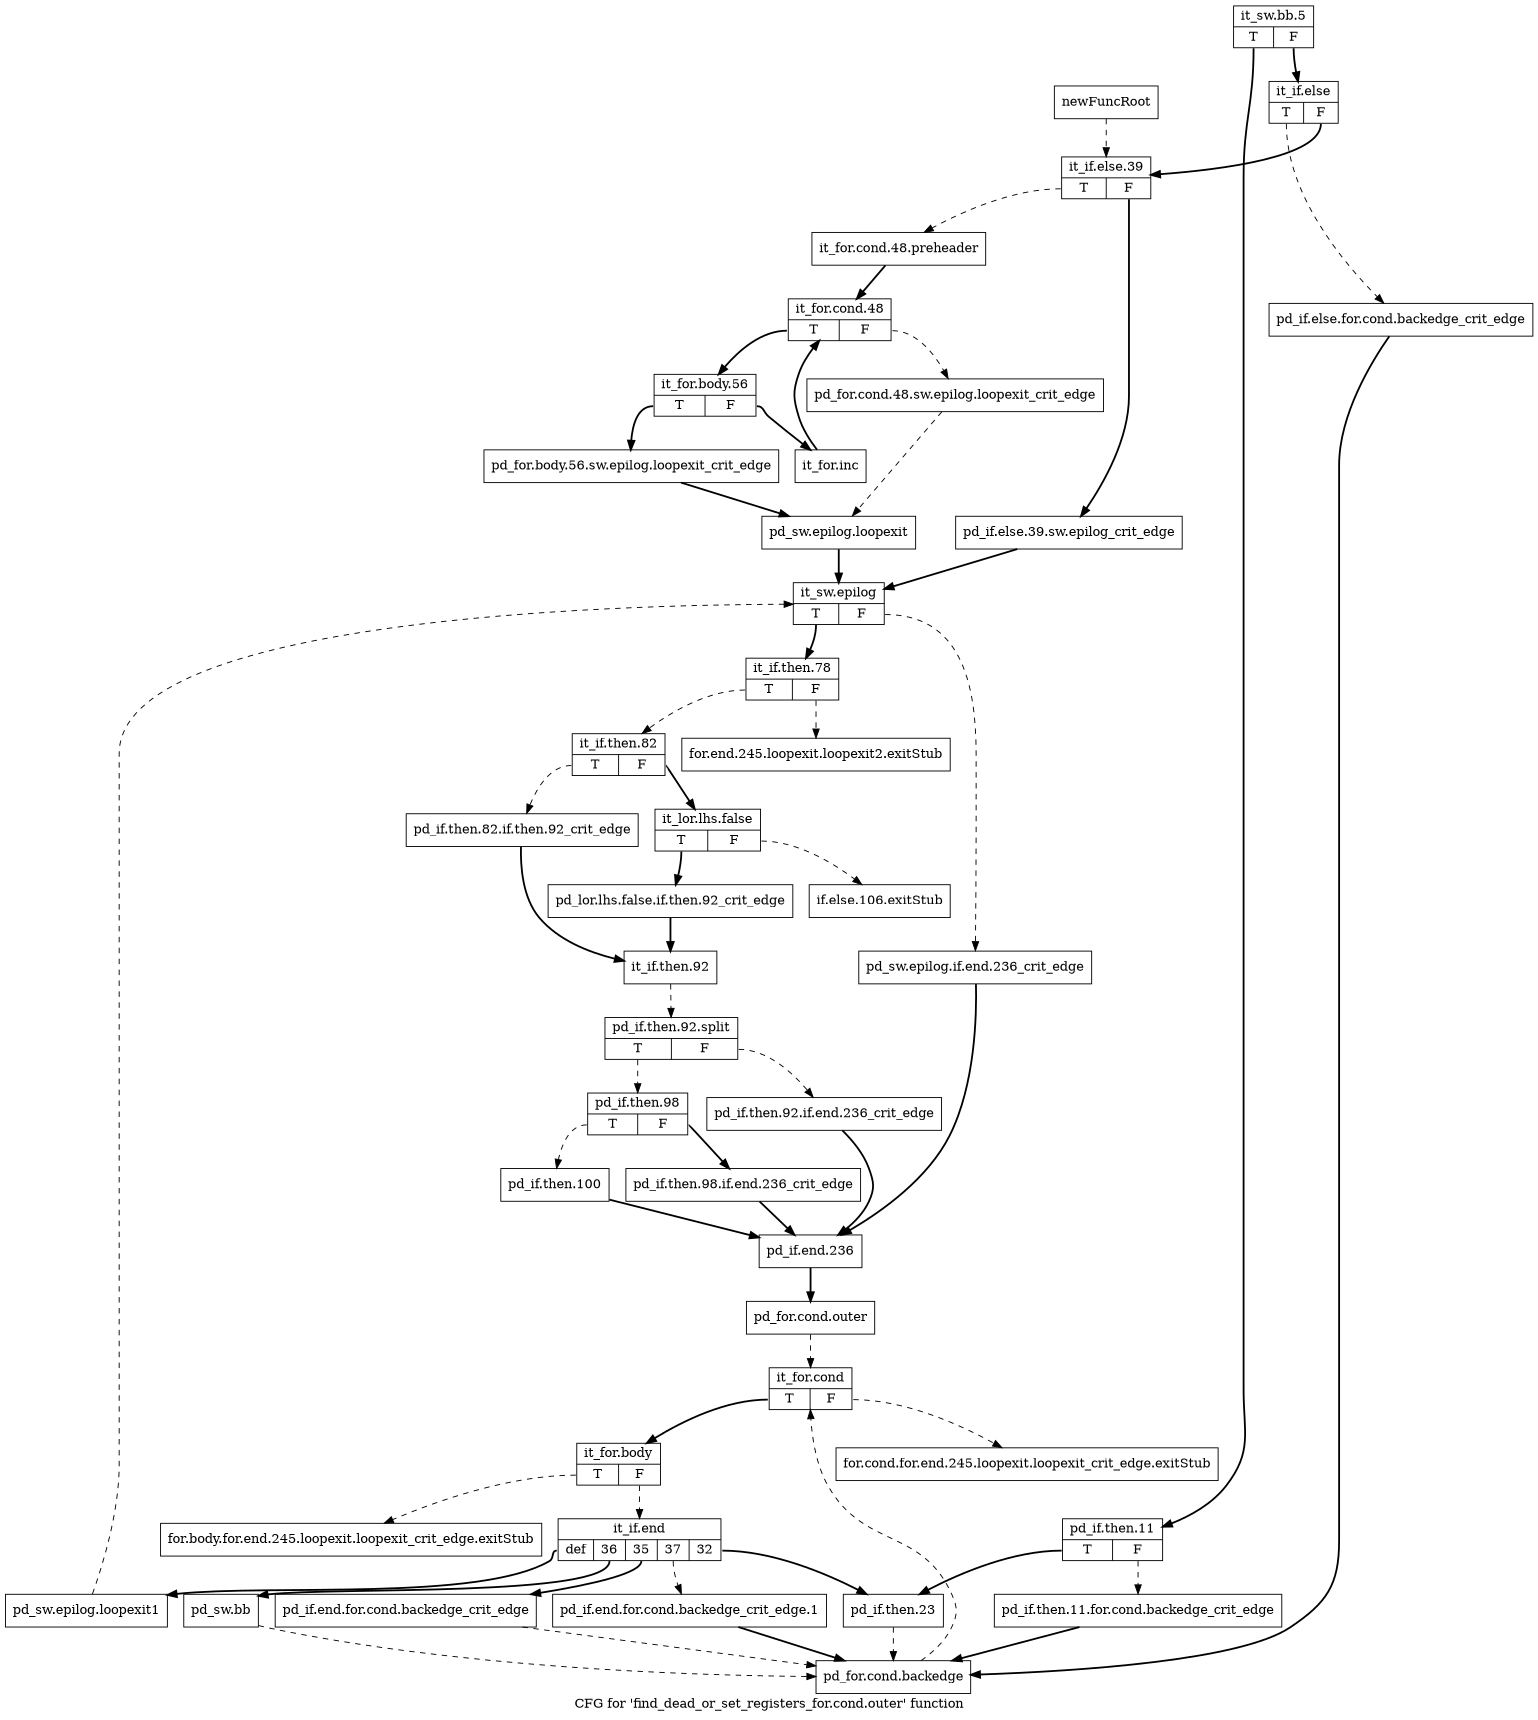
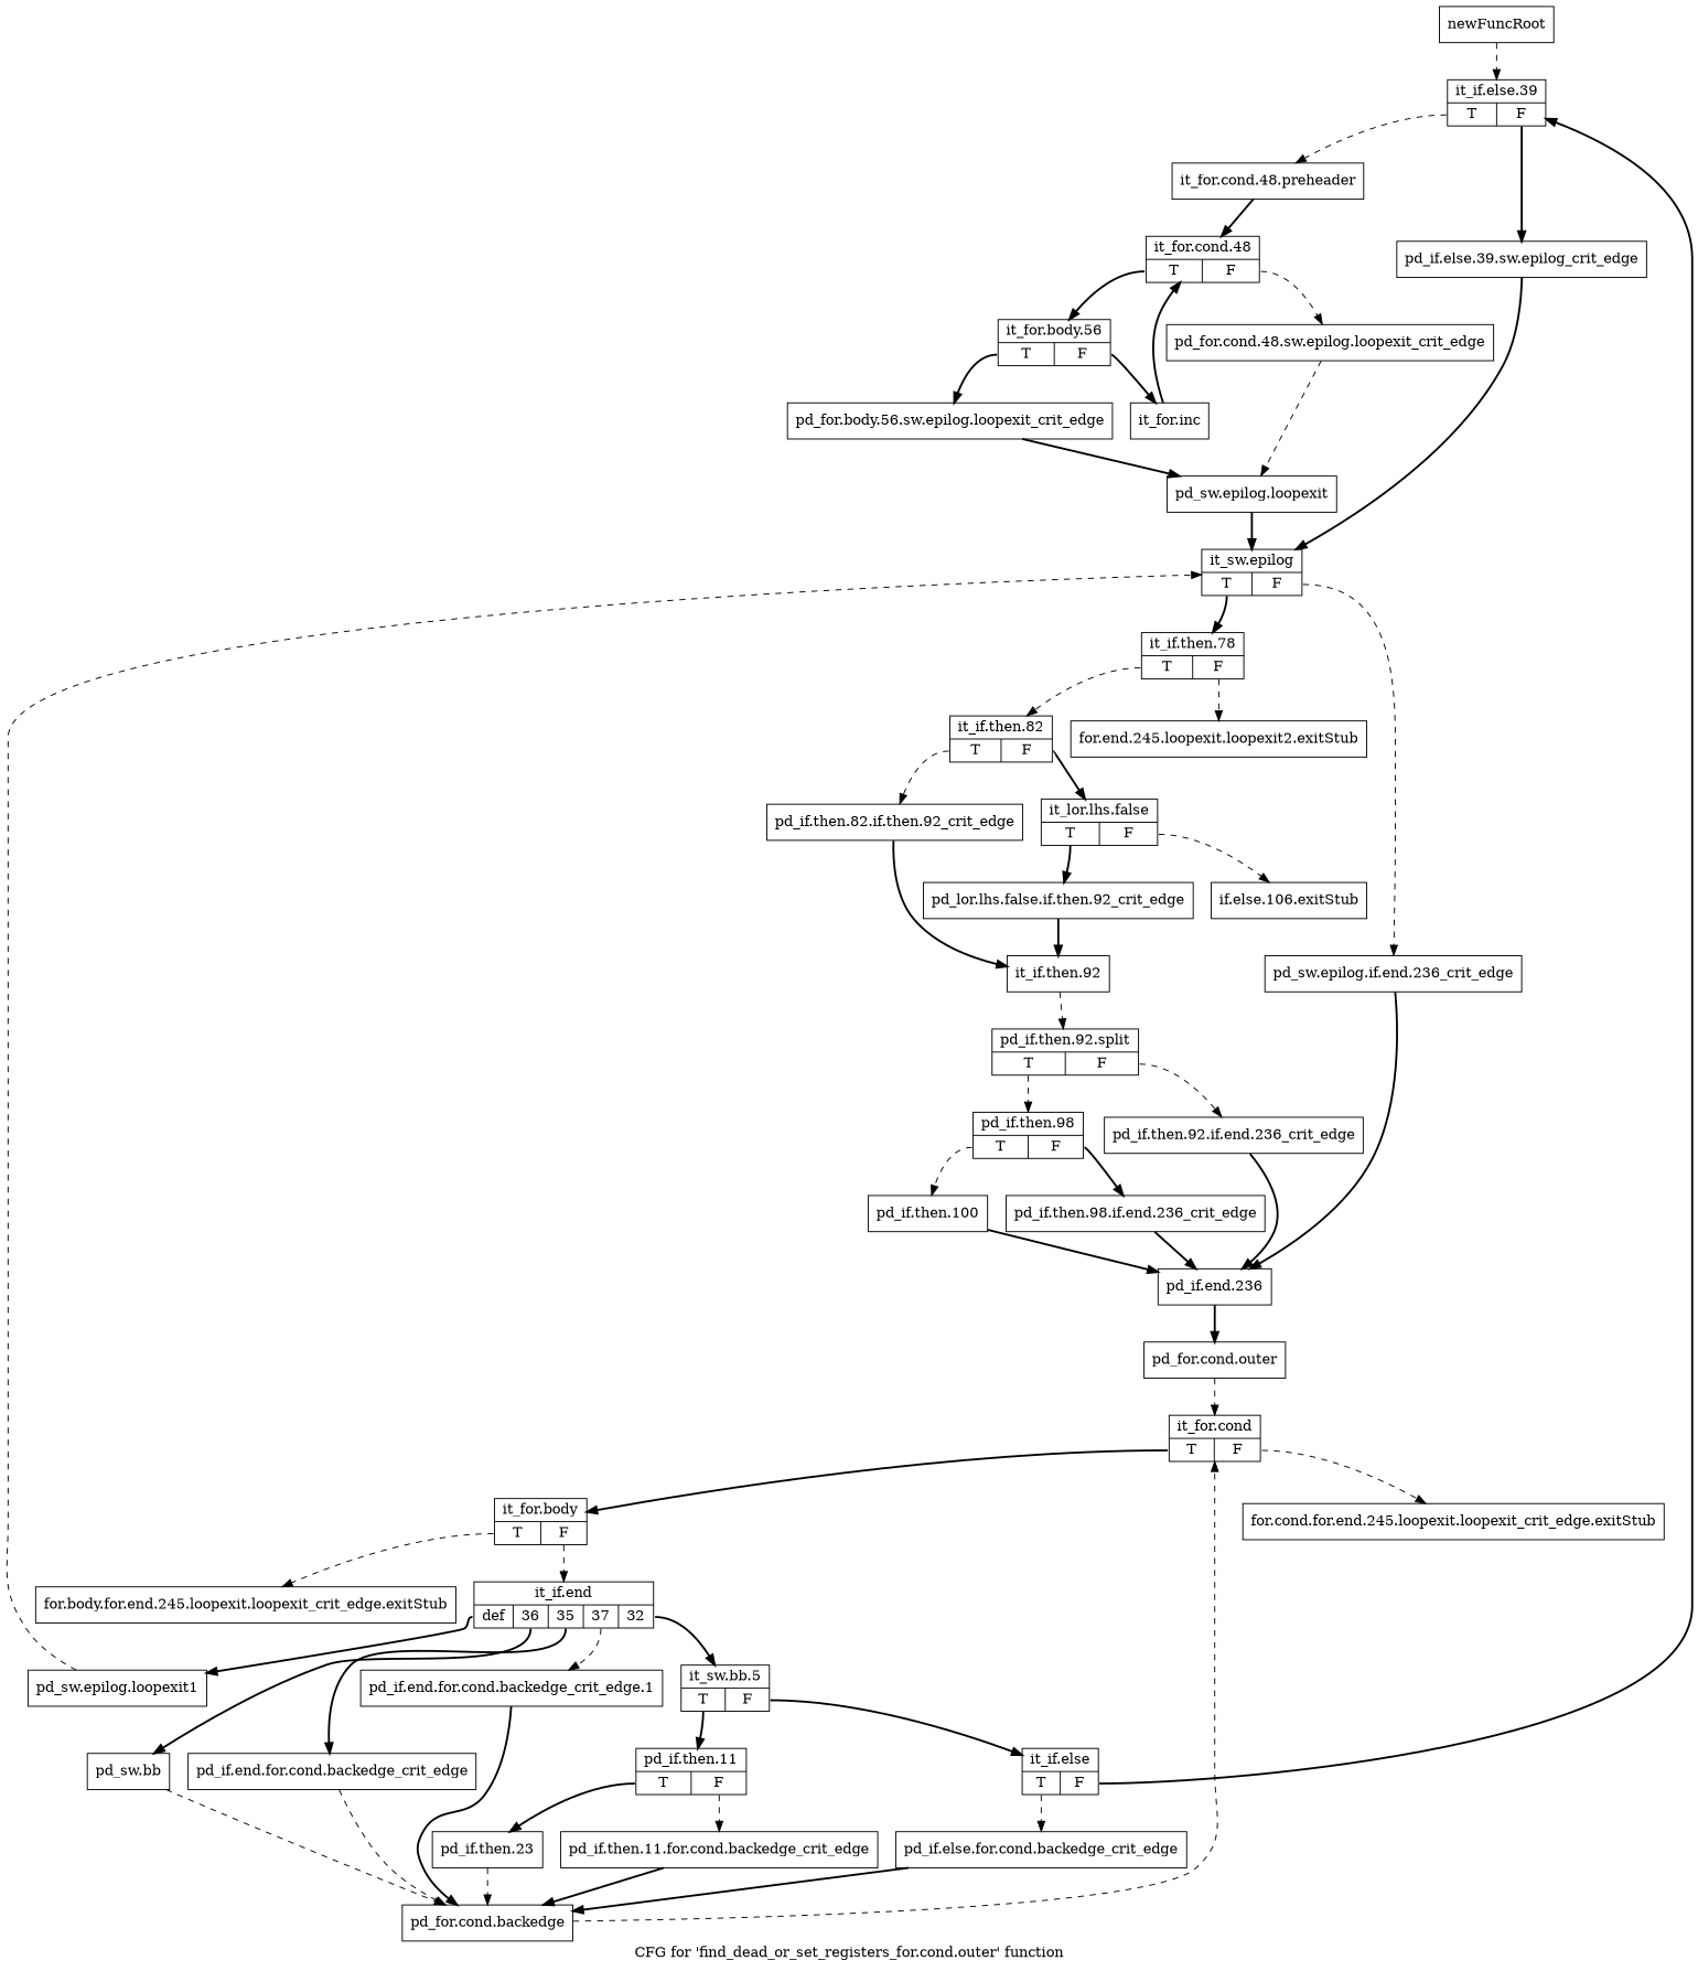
  digraph {
    label="CFG for 'find_dead_or_set_registers_for.cond.outer' function"
    node [shape=record]
    edge [style=bold]
    n1 [label="{newFuncRoot}"]
    n2 [label="{it_if.else.39|{<s0>T|<s1>F}}"]
    n3 [label="{pd_for.cond.outer}"]
    n4 [label="{it_for.cond|{<s0>T|<s1>F}}"]
    n5 [label="{for.cond.for.end.245.loopexit.loopexit_crit_edge.exitStub}"]
    n6 [label="{it_for.body|{<s0>T|<s1>F}}"]
    n7 [label="{for.body.for.end.245.loopexit.loopexit_crit_edge.exitStub}"]
    n8 [label="{for.end.245.loopexit.loopexit2.exitStub}"]
    n9 [label="{if.else.106.exitStub}"]
    n10 [label="{it_if.end|{<s0>def|<s1>36|<s2>35|<s3>37|<s4>32}}"]
    n11 [label="{pd_sw.epilog.loopexit1}"]
    n12 [label="{pd_sw.bb}"]
    n13 [label="{pd_if.end.for.cond.backedge_crit_edge}"]
    n14 [label="{pd_if.end.for.cond.backedge_crit_edge.1}"]
    n15 [label="{it_sw.bb.5|{<s0>T|<s1>F}}"]
    n16 [label="{it_sw.epilog|{<s0>T|<s1>F}}"]
    n17 [label="{pd_for.cond.backedge}"]
    n18 [label="{pd_if.then.11|{<s0>T|<s1>F}}"]
    n19 [label="{it_if.else|{<s0>T|<s1>F}}"]
    n20 [label="{it_if.then.78|{<s0>T|<s1>F}}"]
    n21 [label="{pd_sw.epilog.if.end.236_crit_edge}"]
    n22 [label="{pd_if.then.23}"]
    n23 [label="{pd_if.then.11.for.cond.backedge_crit_edge}"]
    n24 [label="{pd_if.else.for.cond.backedge_crit_edge}"]
    n25 [label="{it_for.cond.48.preheader}"]
    n26 [label="{pd_if.else.39.sw.epilog_crit_edge}"]
    n27 [label="{it_for.cond.48|{<s0>T|<s1>F}}"]
    n28 [label="{it_for.body.56|{<s0>T|<s1>F}}"]
    n29 [label="{pd_for.cond.48.sw.epilog.loopexit_crit_edge}"]
    n30 [label="{it_if.then.82|{<s0>T|<s1>F}}"]
    n31 [label="{pd_if.end.236}"]
    n32 [label="{pd_for.body.56.sw.epilog.loopexit_crit_edge}"]
    n33 [label="{it_for.inc}"]
    n34 [label="{pd_sw.epilog.loopexit}"]
    n35 [label="{pd_if.then.82.if.then.92_crit_edge}"]
    n36 [label="{it_lor.lhs.false|{<s0>T|<s1>F}}"]
    n37 [label="{it_if.then.92}"]
    n38 [label="{pd_lor.lhs.false.if.then.92_crit_edge}"]
    n39 [label="{pd_if.then.92.split|{<s0>T|<s1>F}}"]
    n40 [label="{pd_if.then.98|{<s0>T|<s1>F}}"]
    n41 [label="{pd_if.then.92.if.end.236_crit_edge}"]
    n42 [label="{pd_if.then.100}"]
    n43 [label="{pd_if.then.98.if.end.236_crit_edge}"]
    n1 -> n2 [style=dashed]
    n2 -> n25 [style=dashed tailport=s0]
    n2 -> n26 [tailport=s1]
    n3 -> n4 [style=dashed]
    n4 -> n5 [style=dashed tailport=s1]
    n4 -> n6 [tailport=s0]
    n6 -> n7 [style=dashed tailport=s0]
    n6 -> n10 [style=dashed tailport=s1]
    n10 -> n11 [tailport=s0]
    n10 -> n12 [tailport=s1]
    n10 -> n13 [tailport=s2]
    n10 -> n14 [style=dashed tailport=s3]
-   n10 -> n22 [tailport=s4]
+   n10 -> n15 [tailport=s4]
    n11 -> n16 [style=dashed]
    n12 -> n17 [style=dashed]
    n13 -> n17 [style=dashed]
    n14 -> n17
    n15 -> n18 [tailport=s0]
    n15 -> n19 [tailport=s1]
    n16 -> n20 [tailport=s0]
    n16 -> n21 [style=dashed tailport=s1]
    n17 -> n4 [style=dashed]
    n18 -> n22 [tailport=s0]
    n18 -> n23 [style=dashed tailport=s1]
    n19 -> n2 [tailport=s1]
    n19 -> n24 [style=dashed tailport=s0]
    n20 -> n8 [style=dashed tailport=s1]
    n20 -> n30 [style=dashed tailport=s0]
    n21 -> n31
    n22 -> n17 [style=dashed]
    n23 -> n17
    n24 -> n17
    n25 -> n27
    n26 -> n16
    n27 -> n28 [tailport=s0]
    n27 -> n29 [style=dashed tailport=s1]
    n28 -> n32 [tailport=s0]
    n28 -> n33 [tailport=s1]
    n29 -> n34 [style=dashed]
    n30 -> n35 [style=dashed tailport=s0]
    n30 -> n36 [tailport=s1]
    n31 -> n3
    n32 -> n34
    n33 -> n27
    n34 -> n16
    n35 -> n37
    n36 -> n9 [style=dashed tailport=s1]
    n36 -> n38 [tailport=s0]
    n37 -> n39 [style=dashed]
    n38 -> n37
    n39 -> n40 [style=dashed tailport=s0]
    n39 -> n41 [style=dashed tailport=s1]
    n40 -> n42 [style=dashed tailport=s0]
    n40 -> n43 [tailport=s1]
    n41 -> n31
    n42 -> n31
    n43 -> n31
  }
